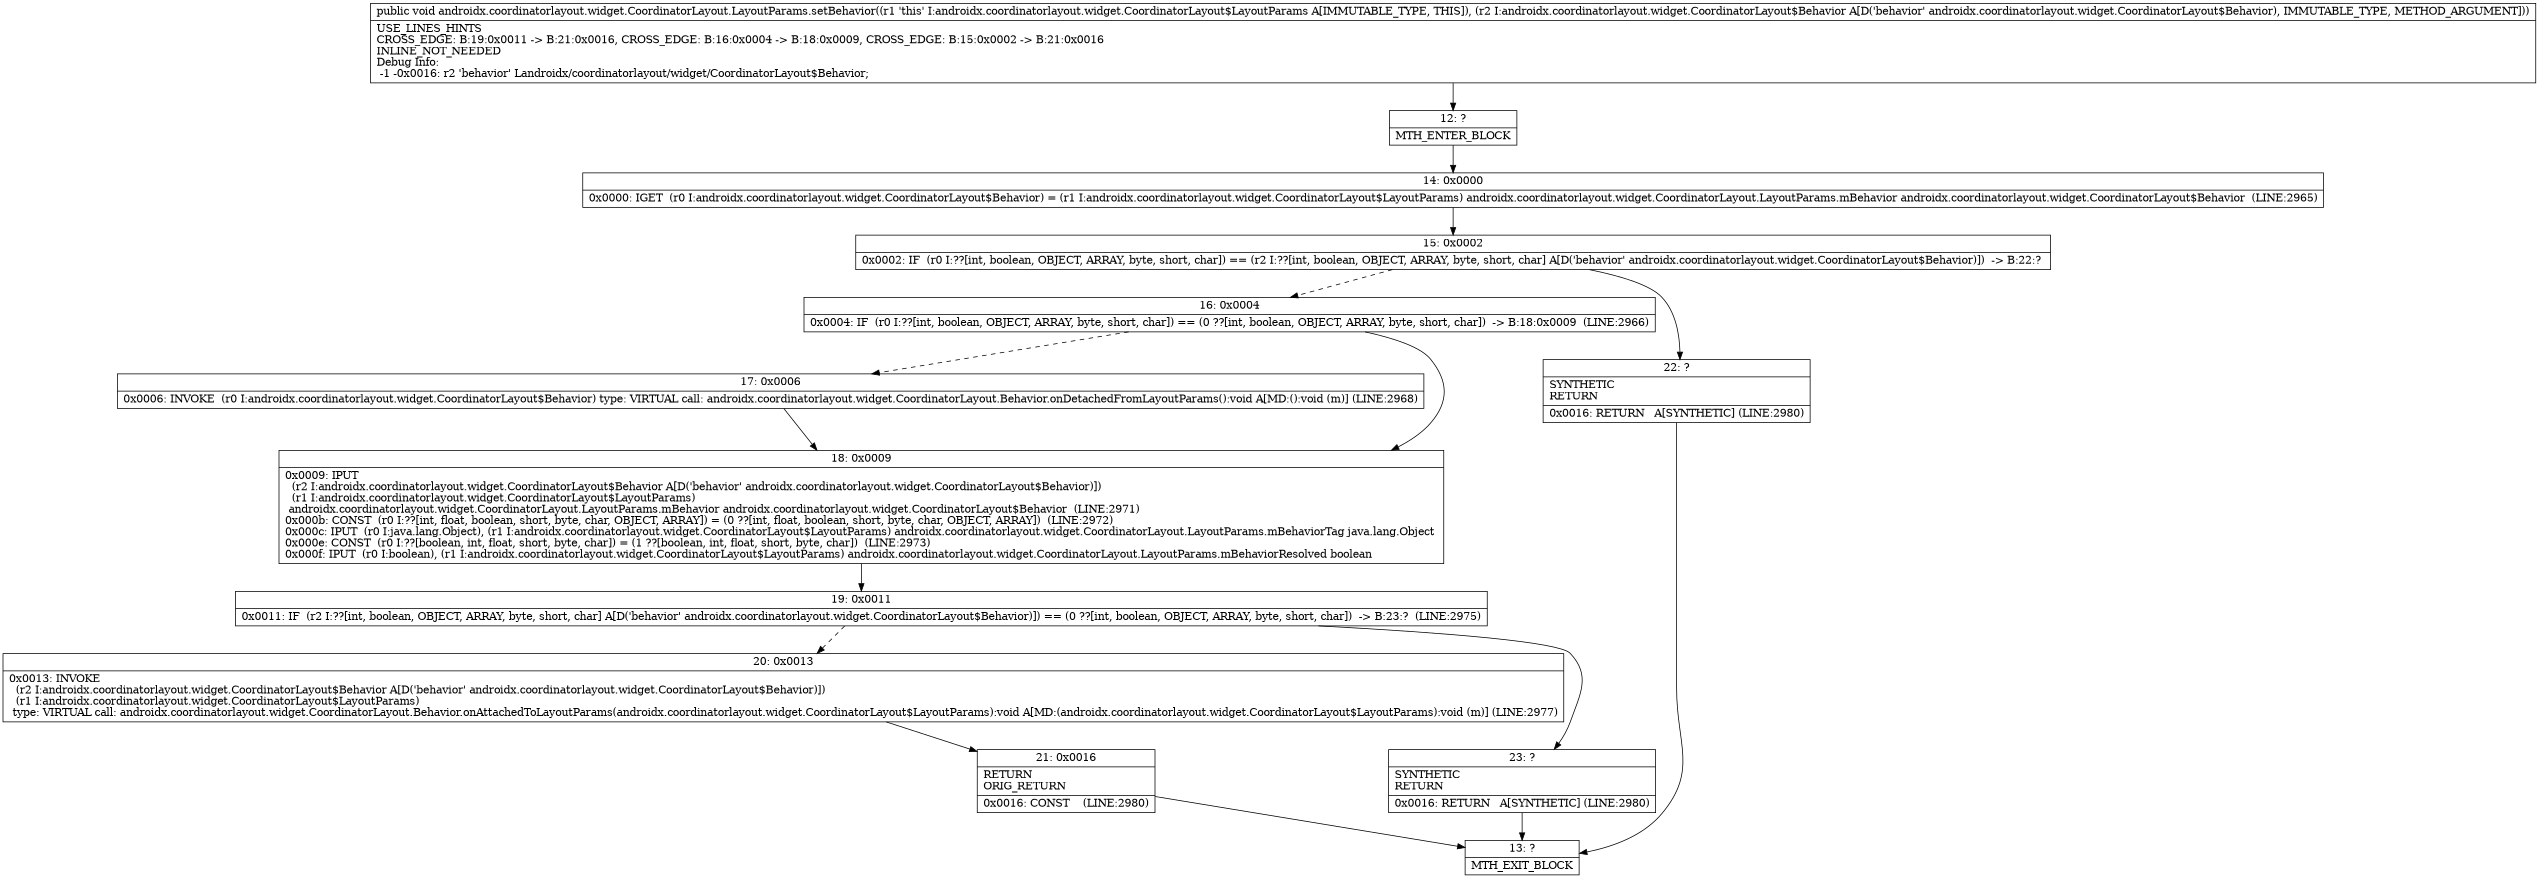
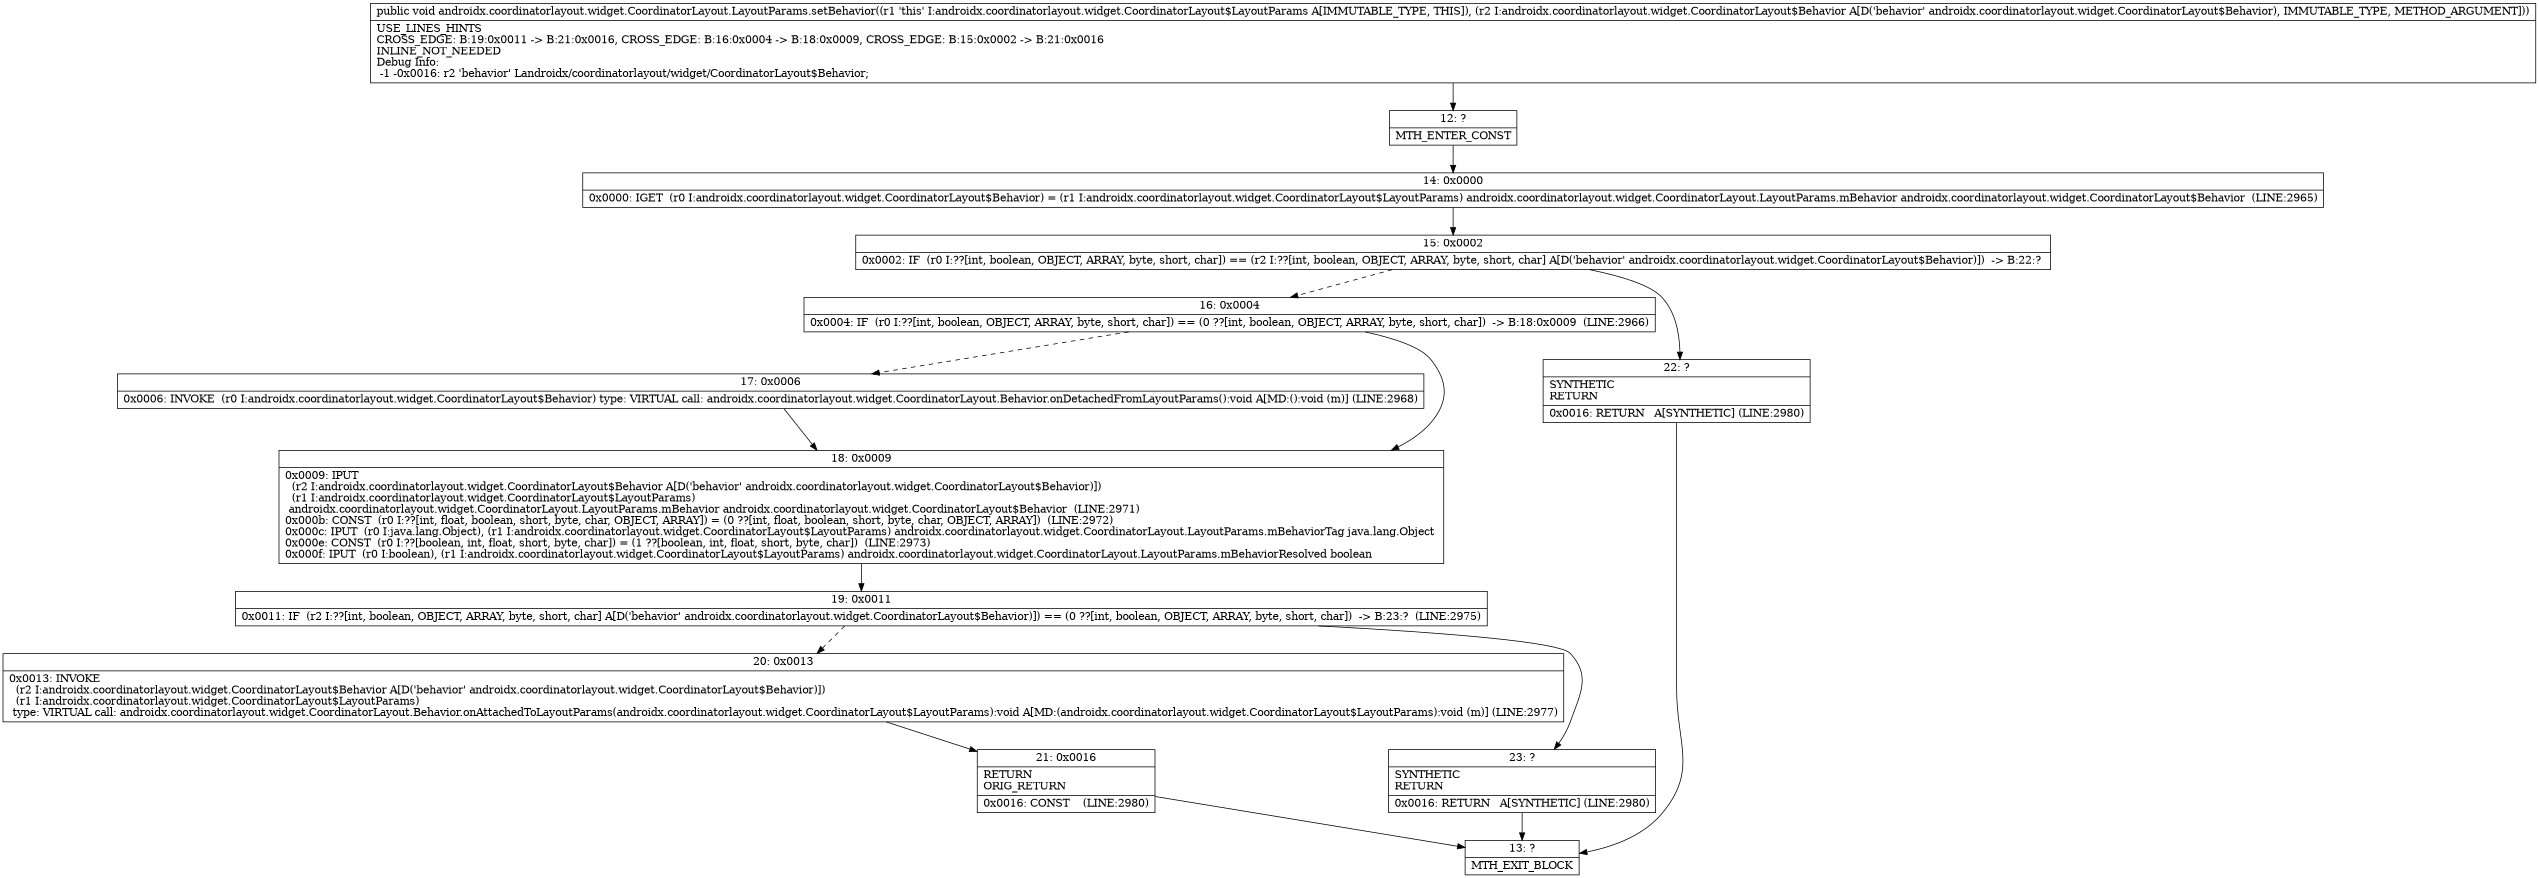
  digraph {
    node [shape=record]
-   n1 [label="{12\:\ ?|MTH_ENTER_BLOCK\l}"]
+   n1 [label="{12\:\ ?|MTH_ENTER_CONST\l}"]
    n2 [label="{14\:\ 0x0000|0x0000: IGET  (r0 I:androidx.coordinatorlayout.widget.CoordinatorLayout$Behavior) = (r1 I:androidx.coordinatorlayout.widget.CoordinatorLayout$LayoutParams) androidx.coordinatorlayout.widget.CoordinatorLayout.LayoutParams.mBehavior androidx.coordinatorlayout.widget.CoordinatorLayout$Behavior  (LINE:2965)\l}"]
    n3 [label="{15\:\ 0x0002|0x0002: IF  (r0 I:??[int, boolean, OBJECT, ARRAY, byte, short, char]) == (r2 I:??[int, boolean, OBJECT, ARRAY, byte, short, char] A[D('behavior' androidx.coordinatorlayout.widget.CoordinatorLayout$Behavior)])  \-\> B:22:? \l}"]
    n4 [label="{16\:\ 0x0004|0x0004: IF  (r0 I:??[int, boolean, OBJECT, ARRAY, byte, short, char]) == (0 ??[int, boolean, OBJECT, ARRAY, byte, short, char])  \-\> B:18:0x0009  (LINE:2966)\l}"]
    n5 [label="{22\:\ ?|SYNTHETIC\lRETURN\l|0x0016: RETURN   A[SYNTHETIC] (LINE:2980)\l}"]
    n6 [label="{17\:\ 0x0006|0x0006: INVOKE  (r0 I:androidx.coordinatorlayout.widget.CoordinatorLayout$Behavior) type: VIRTUAL call: androidx.coordinatorlayout.widget.CoordinatorLayout.Behavior.onDetachedFromLayoutParams():void A[MD:():void (m)] (LINE:2968)\l}"]
    n7 [label="{18\:\ 0x0009|0x0009: IPUT  \l  (r2 I:androidx.coordinatorlayout.widget.CoordinatorLayout$Behavior A[D('behavior' androidx.coordinatorlayout.widget.CoordinatorLayout$Behavior)])\l  (r1 I:androidx.coordinatorlayout.widget.CoordinatorLayout$LayoutParams)\l androidx.coordinatorlayout.widget.CoordinatorLayout.LayoutParams.mBehavior androidx.coordinatorlayout.widget.CoordinatorLayout$Behavior  (LINE:2971)\l0x000b: CONST  (r0 I:??[int, float, boolean, short, byte, char, OBJECT, ARRAY]) = (0 ??[int, float, boolean, short, byte, char, OBJECT, ARRAY])  (LINE:2972)\l0x000c: IPUT  (r0 I:java.lang.Object), (r1 I:androidx.coordinatorlayout.widget.CoordinatorLayout$LayoutParams) androidx.coordinatorlayout.widget.CoordinatorLayout.LayoutParams.mBehaviorTag java.lang.Object \l0x000e: CONST  (r0 I:??[boolean, int, float, short, byte, char]) = (1 ??[boolean, int, float, short, byte, char])  (LINE:2973)\l0x000f: IPUT  (r0 I:boolean), (r1 I:androidx.coordinatorlayout.widget.CoordinatorLayout$LayoutParams) androidx.coordinatorlayout.widget.CoordinatorLayout.LayoutParams.mBehaviorResolved boolean \l}"]
    n8 [label="{13\:\ ?|MTH_EXIT_BLOCK\l}"]
    n9 [label="{19\:\ 0x0011|0x0011: IF  (r2 I:??[int, boolean, OBJECT, ARRAY, byte, short, char] A[D('behavior' androidx.coordinatorlayout.widget.CoordinatorLayout$Behavior)]) == (0 ??[int, boolean, OBJECT, ARRAY, byte, short, char])  \-\> B:23:?  (LINE:2975)\l}"]
    n10 [label="{20\:\ 0x0013|0x0013: INVOKE  \l  (r2 I:androidx.coordinatorlayout.widget.CoordinatorLayout$Behavior A[D('behavior' androidx.coordinatorlayout.widget.CoordinatorLayout$Behavior)])\l  (r1 I:androidx.coordinatorlayout.widget.CoordinatorLayout$LayoutParams)\l type: VIRTUAL call: androidx.coordinatorlayout.widget.CoordinatorLayout.Behavior.onAttachedToLayoutParams(androidx.coordinatorlayout.widget.CoordinatorLayout$LayoutParams):void A[MD:(androidx.coordinatorlayout.widget.CoordinatorLayout$LayoutParams):void (m)] (LINE:2977)\l}"]
    n11 [label="{23\:\ ?|SYNTHETIC\lRETURN\l|0x0016: RETURN   A[SYNTHETIC] (LINE:2980)\l}"]
    n12 [label="{21\:\ 0x0016|RETURN\lORIG_RETURN\l|0x0016: CONST    (LINE:2980)\l}"]
    n13 [label="{public void androidx.coordinatorlayout.widget.CoordinatorLayout.LayoutParams.setBehavior((r1 'this' I:androidx.coordinatorlayout.widget.CoordinatorLayout$LayoutParams A[IMMUTABLE_TYPE, THIS]), (r2 I:androidx.coordinatorlayout.widget.CoordinatorLayout$Behavior A[D('behavior' androidx.coordinatorlayout.widget.CoordinatorLayout$Behavior), IMMUTABLE_TYPE, METHOD_ARGUMENT]))  | USE_LINES_HINTS\lCROSS_EDGE: B:19:0x0011 \-\> B:21:0x0016, CROSS_EDGE: B:16:0x0004 \-\> B:18:0x0009, CROSS_EDGE: B:15:0x0002 \-\> B:21:0x0016\lINLINE_NOT_NEEDED\lDebug Info:\l  \-1 \-0x0016: r2 'behavior' Landroidx\/coordinatorlayout\/widget\/CoordinatorLayout$Behavior;\l}"]
    n1 -> n2
    n2 -> n3
    n3 -> n4 [style=dashed]
    n3 -> n5
    n4 -> n6 [style=dashed]
    n4 -> n7
    n5 -> n8
    n6 -> n7
    n7 -> n9
    n9 -> n10 [style=dashed]
    n9 -> n11
    n10 -> n12
    n11 -> n8
    n12 -> n8
    n13 -> n1
  }
